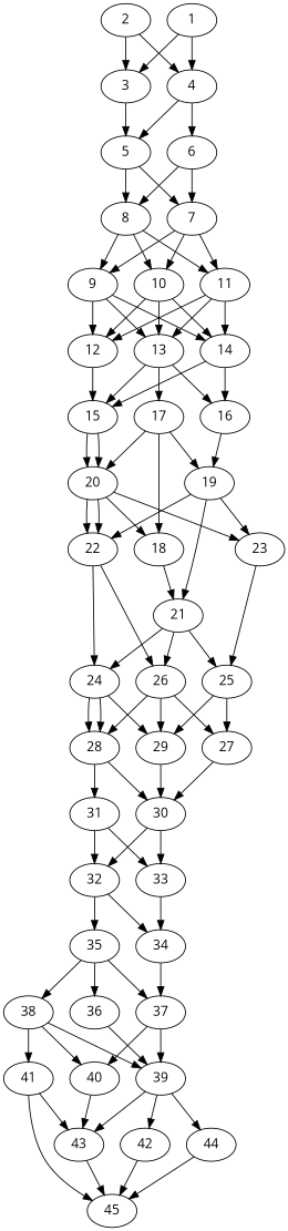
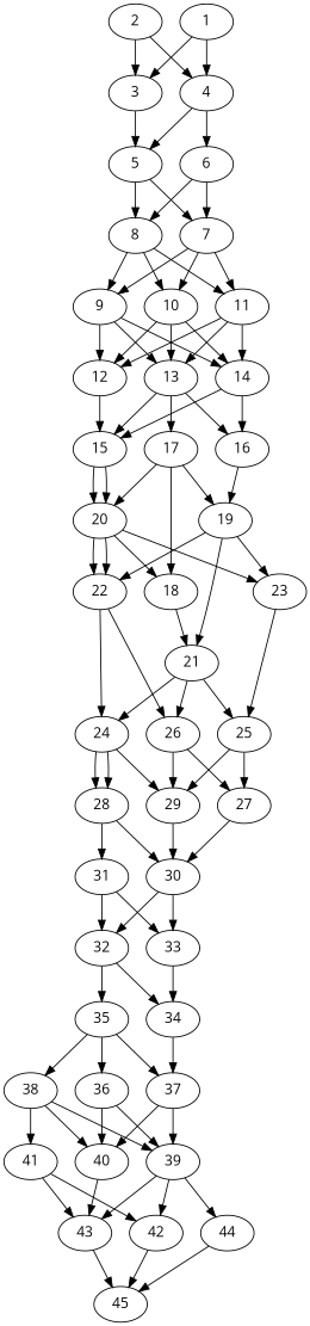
  digraph {
    fontname="Open Sans"
    node [alpha=0.08 fontname="Open Sans"]
    edge [fontname="Open Sans"]
    1 [alpha=0.20 expect_size=14827520]
    3 [alpha=0.13 expect_size=21785600]
    4 [alpha=0.13 expect_size=17015808]
    5 [alpha=0.02 expect_size=50577408]
    6 [alpha=0.15 expect_size=18486272]
    7 [alpha=0.11 expect_size=15964160]
    8 [alpha=0.07 expect_size=40531968]
    2 [alpha=0.18 expect_size=9526272]
    9 [alpha=0.12 expect_size=13456384]
    10 [alpha=0.09 expect_size=11824128]
    11 [alpha=0.07 expect_size=14390272]
    12 [expect_size=14068736]
    13 [alpha=0.14 expect_size=9811968]
    14 [alpha=0.14 expect_size=40412160]
    15 [alpha=0.15 expect_size=23333888]
    16 [alpha=0.00 expect_size=27578368]
    17 [alpha=0.20 expect_size=16700416]
    20 [alpha=0.16 expect_size=40351744]
    19 [alpha=0.07 expect_size=11648000]
    18 [alpha=0.12 expect_size=42747904]
    21 [expect_size=15423488]
    22 [alpha=0.03 expect_size=30886912]
    23 [alpha=0.04 expect_size=50366464]
    24 [alpha=0.11 expect_size=35871744]
    25 [alpha=0.16 expect_size=22033408]
    26 [expect_size=9907200]
    28 [alpha=0.14 expect_size=9772032]
    29 [expect_size=37185536]
    27 [alpha=0.03 expect_size=10532864]
    30 [alpha=0.05 expect_size=7209984]
    31 [alpha=0.06 expect_size=44561408]
    32 [alpha=0.11 expect_size=17265664]
    33 [alpha=0.17 expect_size=23980032]
    34 [alpha=0.19 expect_size=34061312]
    35 [expect_size=12097536]
    37 [alpha=0.10 expect_size=21280768]
    36 [alpha=0.07 expect_size=50608128]
    38 [alpha=0.10 expect_size=29208576]
    39 [alpha=0.12 expect_size=15307776]
    40 [alpha=0.09 expect_size=34980864]
    41 [alpha=0.10 expect_size=47622144]
    42 [alpha=0.02 expect_size=15194112]
    43 [alpha=0.13 expect_size=40894464]
    44 [alpha=0.18 expect_size=34921472]
    45 [alpha=0.09 expect_size=32444416]
    1 -> 3
    1 -> 4
    3 -> 5
    4 -> 5
    4 -> 6
    5 -> 7
    5 -> 8
    6 -> 7
    6 -> 8
    7 -> 9
    7 -> 10
    7 -> 11
    8 -> 9
    8 -> 10
    8 -> 11
    2 -> 3
    2 -> 4
    9 -> 12
    9 -> 13
    9 -> 14
    10 -> 12
    10 -> 13
    10 -> 14
    11 -> 12
    11 -> 13
    11 -> 14
    12 -> 15
    13 -> 15
    13 -> 16
    13 -> 17
    14 -> 15
    14 -> 16
    15 -> 20
    15 -> 20
    16 -> 19
    17 -> 20
    17 -> 19
    17 -> 18
    20 -> 18
    20 -> 22
    20 -> 22
    20 -> 23
    19 -> 21
    19 -> 22
    19 -> 23
    18 -> 21
    21 -> 24
    21 -> 25
    21 -> 26
    22 -> 24
    22 -> 26
    23 -> 25
    24 -> 28
    24 -> 28
    24 -> 29
    25 -> 29
    25 -> 27
-   26 -> 28
    26 -> 29
    26 -> 27
    28 -> 30
    28 -> 31
    29 -> 30
    27 -> 30
    30 -> 32
    30 -> 33
    31 -> 32
    31 -> 33
    32 -> 34
    32 -> 35
    33 -> 34
    34 -> 37
    35 -> 37
    35 -> 36
    35 -> 38
    37 -> 39
    37 -> 40
    36 -> 39
+   36 -> 40
    38 -> 39
    38 -> 40
    38 -> 41
    39 -> 42
    39 -> 43
    39 -> 44
    40 -> 43
-   41 -> 45
+   41 -> 42
    41 -> 43
    42 -> 45
    43 -> 45
    44 -> 45
  }
